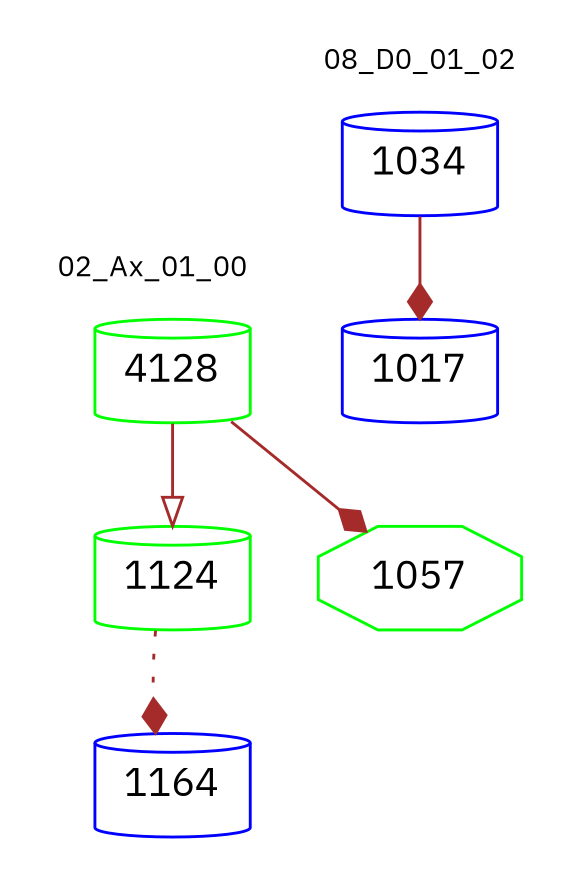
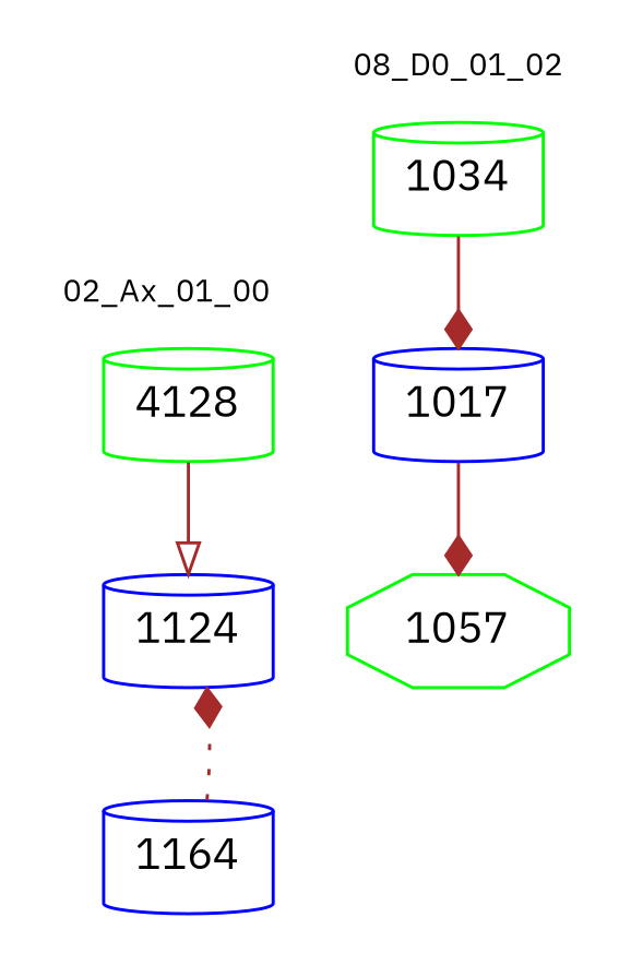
  digraph {
    fontname="IBM Plex Sans"
    node [color=green fontname="IBM Plex Sans" shape=cylinder]
    edge [arrowhead=diamond color=brown fontname="IBM Plex Sans" style=solid]
    n1 [label=4128]
-   n2 [label=1124]
+   n2 [color=blue label=1124]
    n3 [color=blue label=1164]
-   n4 [color=blue label=1034]
+   n4 [label=1034]
    n5 [color=blue label=1017]
    n6 [label=1057 shape=octagon]
    subgraph cluster_1 {
      color=white
      fontsize=10
      label="02_Ax_01_00"
      n1
      n2
      n3
    }
    subgraph cluster_2 {
      color=white
      fontsize=10
      label="08_D0_01_02"
      n4
      n5
      n6
    }
    n1 -> n2 [arrowhead=onormal]
-   n2 -> n3 [style=dotted]
+   n3 -> n2 [style=dotted]
    n4 -> n5
-   n1 -> n6
+   n5 -> n6
  }
